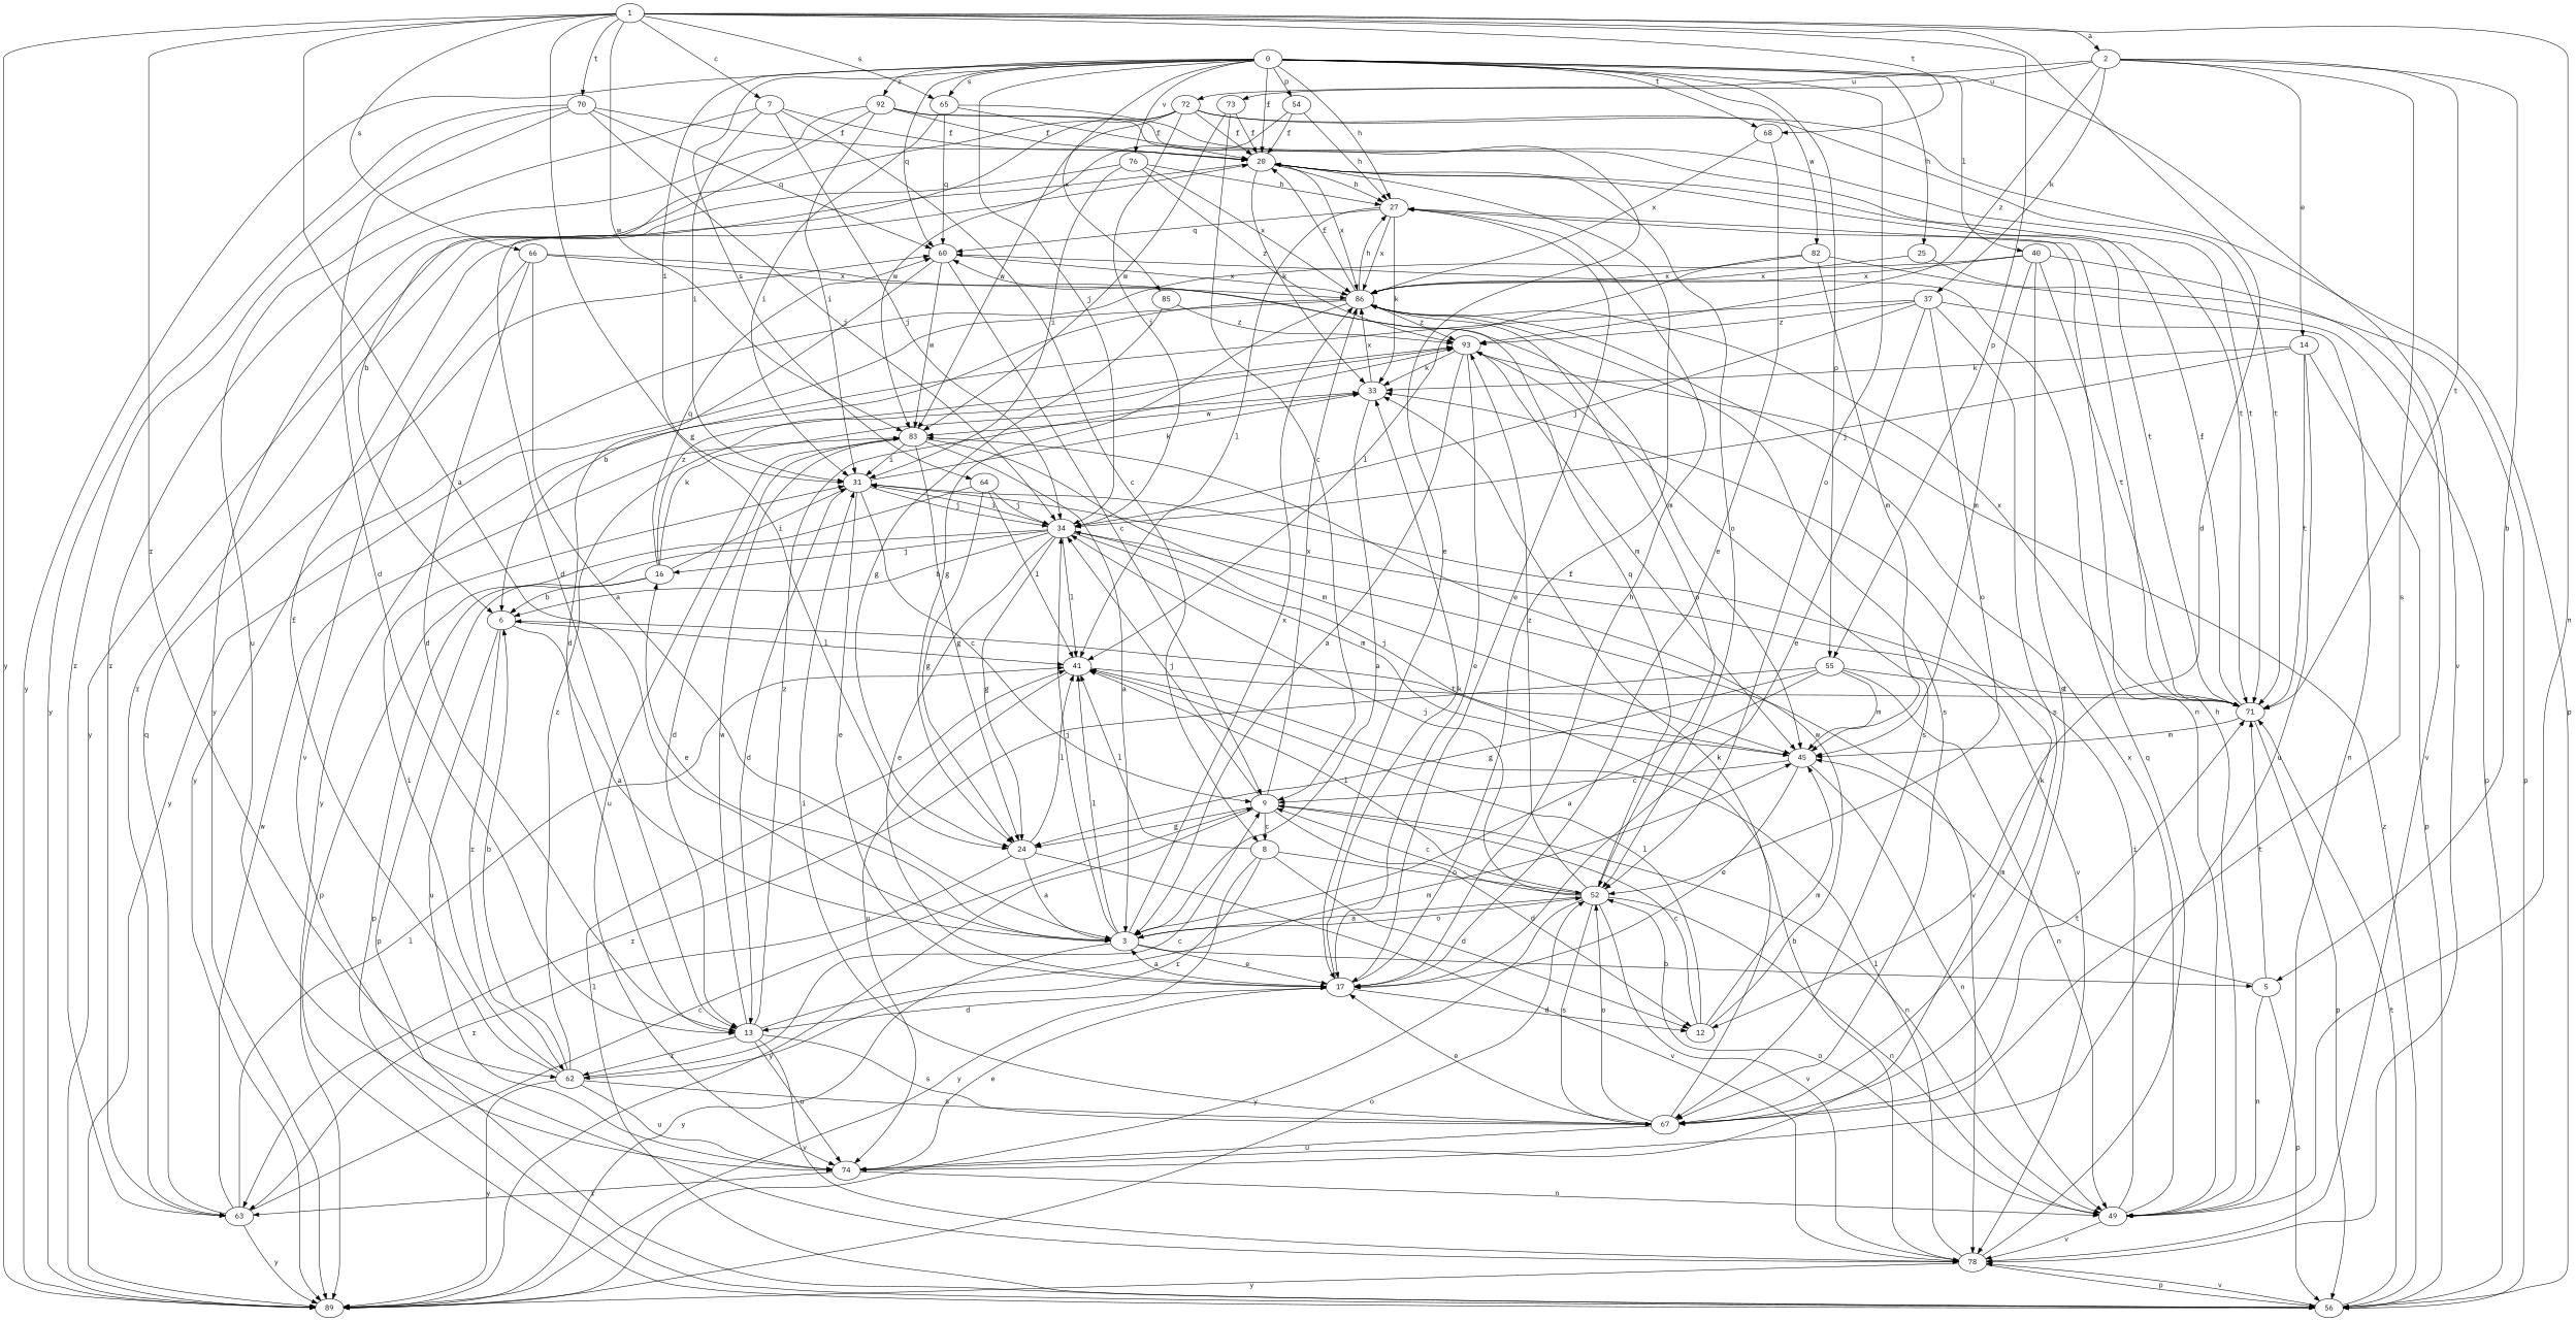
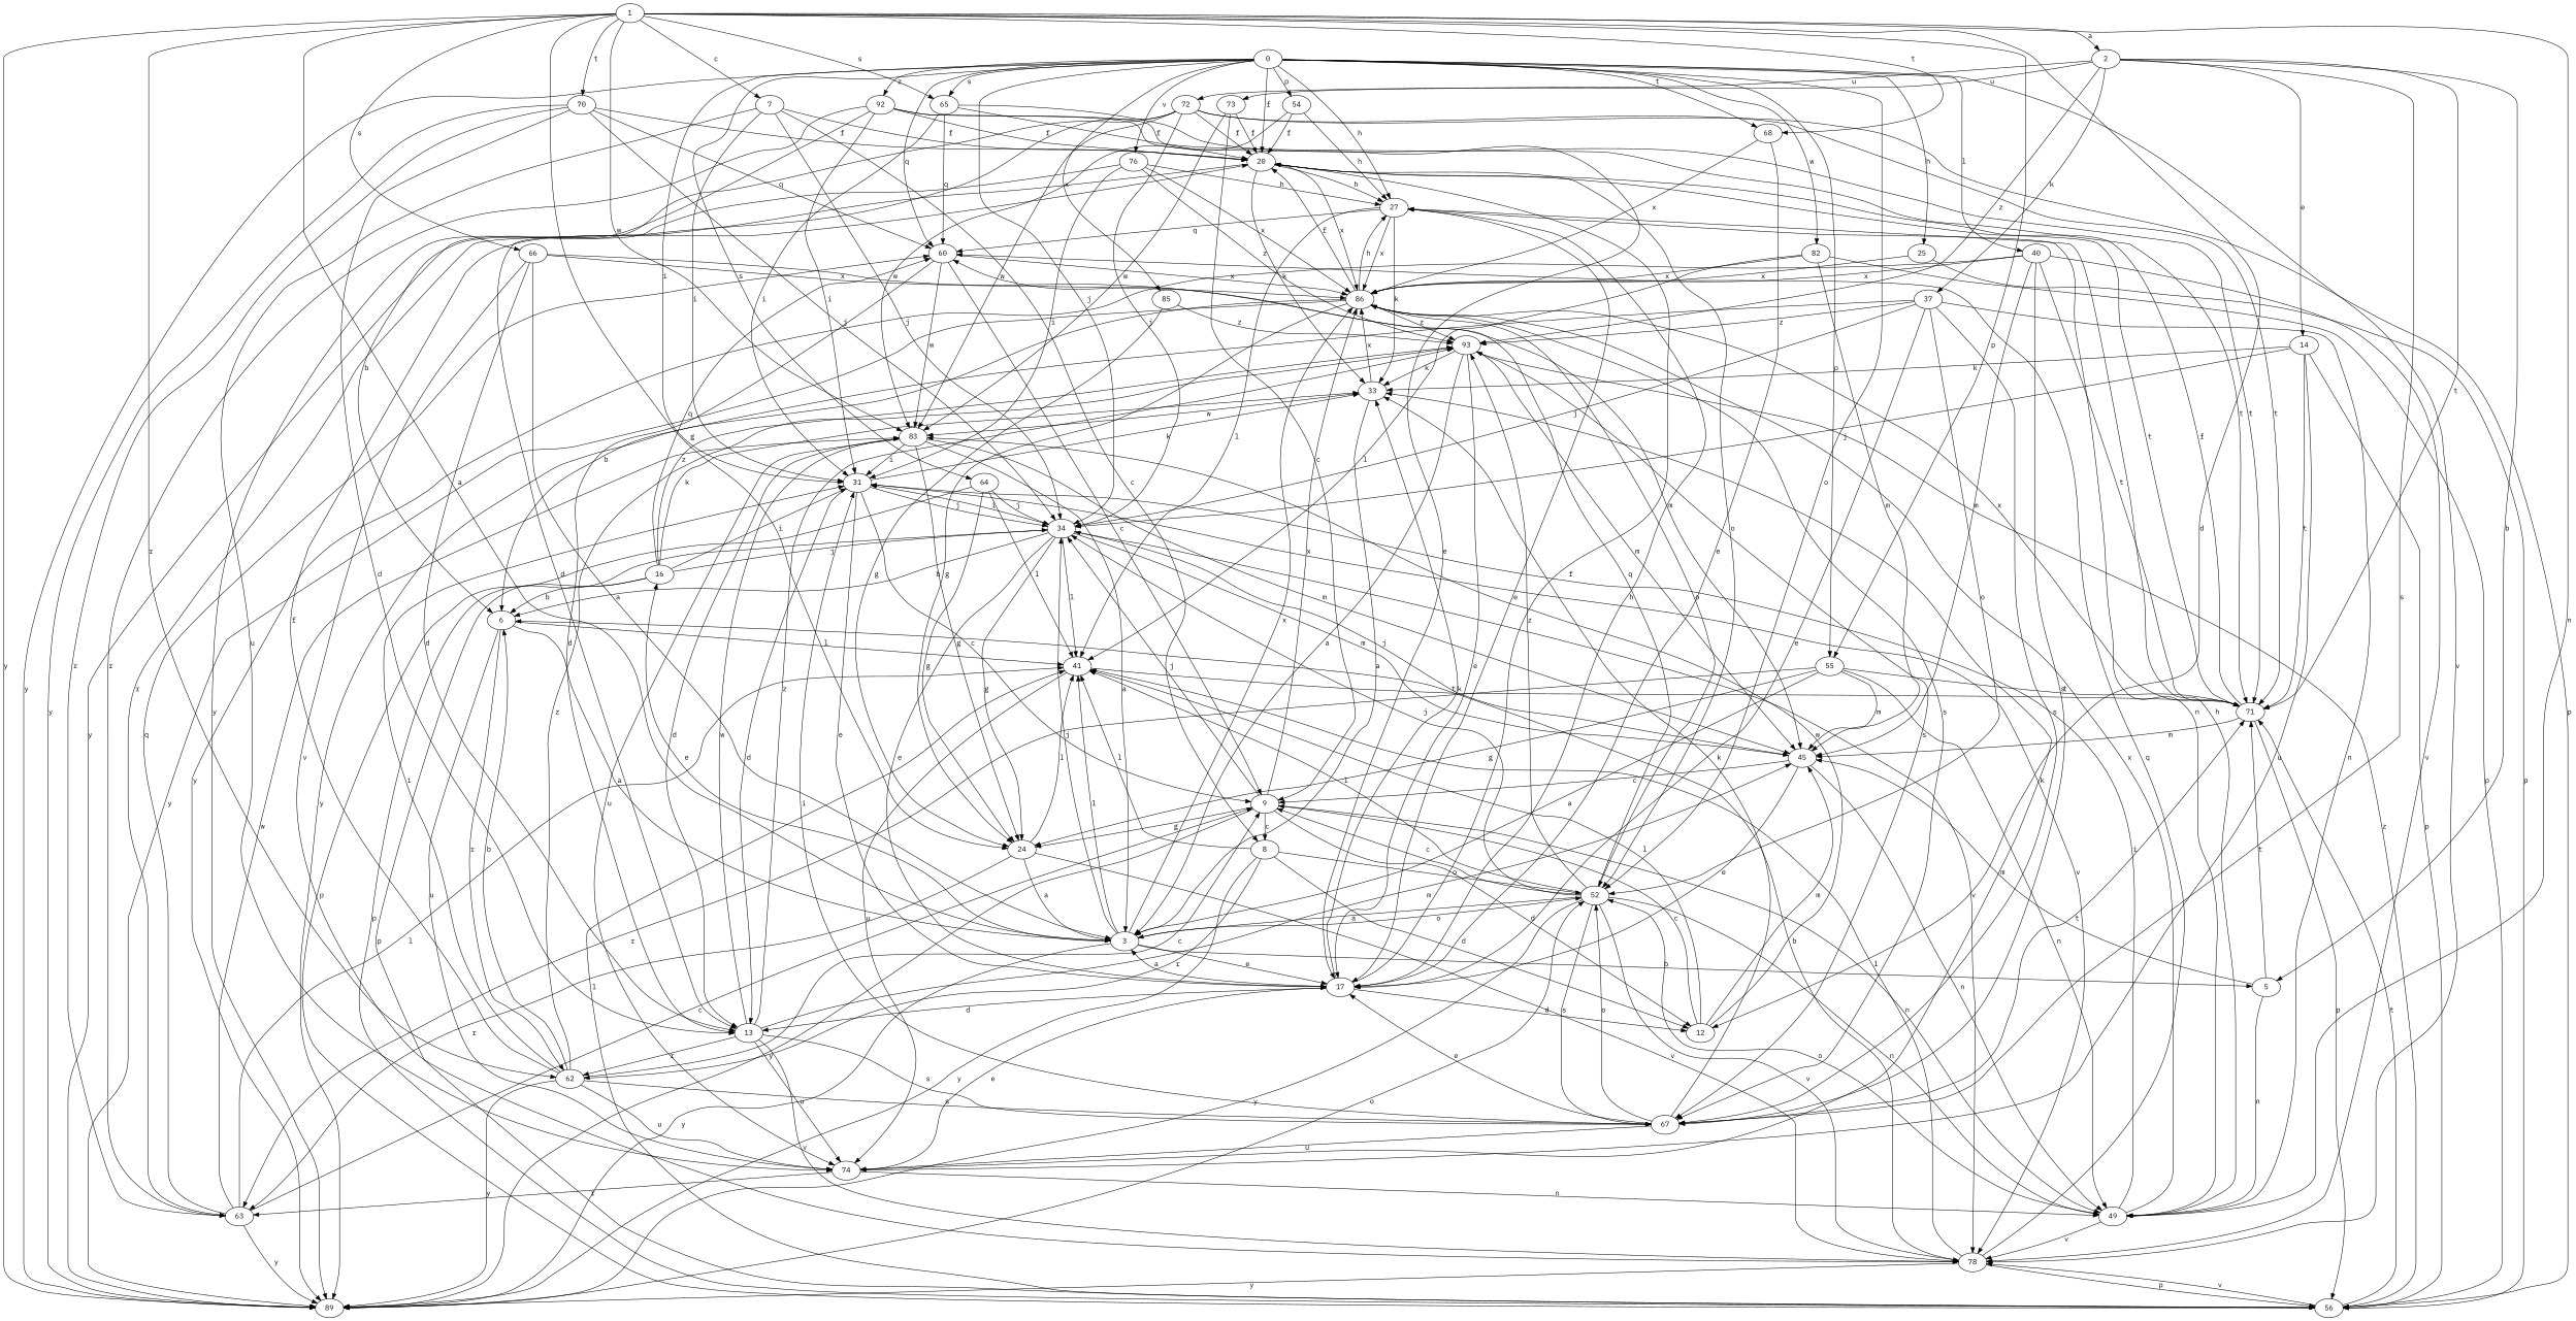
  strict digraph {
    fontname="IBM Plex Mono"
    node [fontname="IBM Plex Mono"]
    edge [fontname="IBM Plex Mono"]
    0
    20
    25
    27
    31
    34
    40
    52
    54
    55
    60
    64
    65
    68
    76
    78
    82
    85
    89
    92
    71
    86
    n23 [label=33]
    63
    56
    49
    17
    41
    9
    13
    24
    45
    6
    67
    3
    93
    83
    1
    2
    7
    12
    62
    66
    70
    5
    14
    37
    72
    73
    16
    74
    8
    0 -> 20 [label=f]
    0 -> 25 [label=h]
    0 -> 27 [label=h]
    0 -> 31 [label=i]
    0 -> 34 [label=j]
    0 -> 40 [label=l]
    0 -> 52 [label=o]
    0 -> 54 [label=p]
    0 -> 55 [label=p]
    0 -> 60 [label=q]
    0 -> 64 [label=s]
    0 -> 65 [label=s]
    0 -> 68 [label=t]
    0 -> 76 [label=v]
    0 -> 78 [label=v]
    0 -> 82 [label=w]
    0 -> 85 [label=x]
    0 -> 89 [label=y]
    0 -> 92 [label=z]
    20 -> 27 [label=h]
    20 -> 52 [label=o]
    20 -> 71 [label=t]
    20 -> 86 [label=x]
    20 -> n23 [label=k]
    20 -> 63 [label=r]
    25 -> 86 [label=x]
    25 -> 56 [label=p]
    27 -> 60 [label=q]
    27 -> 86 [label=x]
    27 -> n23 [label=k]
    27 -> 49 [label=n]
    27 -> 17 [label=e]
    27 -> 41 [label=l]
    31 -> 34 [label=j]
    31 -> 78 [label=v]
    31 -> n23 [label=k]
    31 -> 17 [label=e]
    31 -> 9 [label=c]
    31 -> 13 [label=d]
    34 -> 31 [label=i]
    34 -> 78 [label=v]
    34 -> 56 [label=p]
    34 -> 17 [label=e]
    34 -> 41 [label=l]
    34 -> 24 [label=g]
    34 -> 45 [label=m]
    34 -> 6 [label=b]
    40 -> 78 [label=v]
    40 -> 89 [label=y]
    40 -> 71 [label=t]
    40 -> 86 [label=x]
    40 -> 45 [label=m]
    40 -> 67 [label=s]
    52 -> 34 [label=j]
    52 -> 60 [label=q]
    52 -> 78 [label=v]
    52 -> 89 [label=y]
    52 -> 49 [label=n]
    52 -> 41 [label=l]
    52 -> 9 [label=c]
    52 -> 67 [label=s]
    52 -> 3 [label=a]
    52 -> 93 [label=z]
    54 -> 20 [label=f]
    54 -> 27 [label=h]
    54 -> 83 [label=w]
    55 -> 71 [label=t]
    55 -> 63 [label=r]
    55 -> 49 [label=n]
    55 -> 24 [label=g]
    55 -> 45 [label=m]
    55 -> 3 [label=a]
    60 -> 86 [label=x]
    60 -> 9 [label=c]
    60 -> 13 [label=d]
    60 -> 83 [label=w]
    64 -> 34 [label=j]
    64 -> 56 [label=p]
    64 -> 41 [label=l]
    64 -> 24 [label=g]
    65 -> 20 [label=f]
    65 -> 31 [label=i]
    65 -> 60 [label=q]
    65 -> 71 [label=t]
    68 -> 86 [label=x]
    68 -> 17 [label=e]
    76 -> 27 [label=h]
    76 -> 31 [label=i]
    76 -> 89 [label=y]
    76 -> 86 [label=x]
    76 -> 93 [label=z]
    78 -> 60 [label=q]
    78 -> 89 [label=y]
    78 -> 56 [label=p]
    78 -> 41 [label=l]
    78 -> 6 [label=b]
    82 -> 86 [label=x]
    82 -> 56 [label=p]
    82 -> 41 [label=l]
    82 -> 45 [label=m]
    85 -> 24 [label=g]
    85 -> 93 [label=z]
    89 -> 52 [label=o]
    92 -> 20 [label=f]
    92 -> 31 [label=i]
    92 -> 71 [label=t]
    92 -> 63 [label=r]
    92 -> 17 [label=e]
    92 -> 6 [label=b]
    71 -> 20 [label=f]
    71 -> 86 [label=x]
    71 -> 56 [label=p]
    71 -> 45 [label=m]
    86 -> 20 [label=f]
    86 -> 27 [label=h]
    86 -> 52 [label=o]
    86 -> 89 [label=y]
    86 -> 24 [label=g]
    86 -> 6 [label=b]
    86 -> 67 [label=s]
    86 -> 93 [label=z]
    n23 -> 86 [label=x]
    n23 -> 3 [label=a]
    n23 -> 83 [label=w]
    63 -> 60 [label=q]
    63 -> 89 [label=y]
    63 -> 41 [label=l]
    63 -> 9 [label=c]
    63 -> 83 [label=w]
    56 -> 78 [label=v]
    56 -> 71 [label=t]
    56 -> 41 [label=l]
    56 -> 93 [label=z]
    49 -> 27 [label=h]
    49 -> 31 [label=i]
    49 -> 52 [label=o]
    49 -> 78 [label=v]
    49 -> 86 [label=x]
    17 -> 20 [label=f]
    17 -> 27 [label=h]
    17 -> n23 [label=k]
    17 -> 13 [label=d]
    17 -> 3 [label=a]
    17 -> 12 [label=d]
    41 -> 71 [label=t]
    41 -> 74 [label=u]
    9 -> 34 [label=j]
    9 -> 89 [label=y]
    9 -> 86 [label=x]
    9 -> 49 [label=n]
    9 -> 24 [label=g]
    9 -> 12 [label=d]
    9 -> 8 [label=c]
    13 -> 78 [label=v]
    13 -> 45 [label=m]
    13 -> 67 [label=s]
    13 -> 93 [label=z]
    13 -> 83 [label=w]
    13 -> 62 [label=r]
    13 -> 74 [label=u]
    24 -> 78 [label=v]
    24 -> 63 [label=r]
    24 -> 41 [label=l]
    24 -> 3 [label=a]
    45 -> 34 [label=j]
    45 -> 49 [label=n]
    45 -> 17 [label=e]
    45 -> 9 [label=c]
    6 -> 41 [label=l]
    6 -> 3 [label=a]
    6 -> 62 [label=r]
    6 -> 74 [label=u]
    67 -> 31 [label=i]
    67 -> 52 [label=o]
    67 -> 71 [label=t]
    67 -> n23 [label=k]
    67 -> 17 [label=e]
    67 -> 74 [label=u]
    3 -> 34 [label=j]
    3 -> 52 [label=o]
    3 -> 89 [label=y]
    3 -> 86 [label=x]
    3 -> 17 [label=e]
    3 -> 41 [label=l]
    3 -> 5 [label=b]
    3 -> 16 [label=e]
    93 -> n23 [label=k]
    93 -> 17 [label=e]
    93 -> 45 [label=m]
    93 -> 67 [label=s]
    93 -> 3 [label=a]
    83 -> 31 [label=i]
    83 -> 13 [label=d]
    83 -> 24 [label=g]
    83 -> 45 [label=m]
    83 -> 3 [label=a]
    83 -> 74 [label=u]
    1 -> 55 [label=p]
    1 -> 65 [label=s]
    1 -> 68 [label=t]
    1 -> 89 [label=y]
    1 -> 49 [label=n]
    1 -> 24 [label=g]
    1 -> 3 [label=a]
    1 -> 83 [label=w]
    1 -> 2 [label=a]
    1 -> 7 [label=c]
    1 -> 12 [label=d]
    1 -> 62 [label=r]
    1 -> 66 [label=s]
    1 -> 70 [label=t]
    2 -> 71 [label=t]
    2 -> 67 [label=s]
    2 -> 93 [label=z]
    2 -> 5 [label=b]
    2 -> 14 [label=e]
    2 -> 37 [label=k]
    2 -> 72 [label=u]
    2 -> 73 [label=u]
    7 -> 20 [label=f]
    7 -> 31 [label=i]
    7 -> 34 [label=j]
    7 -> 74 [label=u]
    7 -> 8 [label=c]
    12 -> 41 [label=l]
    12 -> 9 [label=c]
    12 -> 45 [label=m]
    12 -> 83 [label=w]
    62 -> 20 [label=f]
    62 -> 31 [label=i]
    62 -> 89 [label=y]
    62 -> 9 [label=c]
    62 -> 6 [label=b]
    62 -> 67 [label=s]
    62 -> 93 [label=z]
    62 -> 74 [label=u]
    66 -> 78 [label=v]
    66 -> 86 [label=x]
    66 -> 13 [label=d]
    66 -> 45 [label=m]
    66 -> 3 [label=a]
    70 -> 20 [label=f]
    70 -> 34 [label=j]
    70 -> 60 [label=q]
    70 -> 89 [label=y]
    70 -> 63 [label=r]
    70 -> 13 [label=d]
    5 -> 71 [label=t]
-   5 -> 56 [label=p]
    5 -> 49 [label=n]
    5 -> 45 [label=m]
    14 -> 34 [label=j]
    14 -> 71 [label=t]
    14 -> n23 [label=k]
    14 -> 56 [label=p]
    14 -> 74 [label=u]
    37 -> 34 [label=j]
    37 -> 52 [label=o]
    37 -> 89 [label=y]
    37 -> 49 [label=n]
    37 -> 17 [label=e]
    37 -> 67 [label=s]
    37 -> 93 [label=z]
    72 -> 20 [label=f]
    72 -> 34 [label=j]
    72 -> 89 [label=y]
    72 -> 71 [label=t]
    72 -> 56 [label=p]
    72 -> 13 [label=d]
    72 -> 83 [label=w]
    73 -> 20 [label=f]
    73 -> 9 [label=c]
    73 -> 83 [label=w]
    16 -> 31 [label=i]
-   34 -> 16 [label=j]
+   16 -> 34 [label=j]
    16 -> 60 [label=q]
    16 -> n23 [label=k]
    16 -> 56 [label=p]
    16 -> 6 [label=b]
    16 -> 93 [label=z]
    74 -> n23 [label=k]
    74 -> 63 [label=r]
    74 -> 49 [label=n]
    74 -> 17 [label=e]
    8 -> 52 [label=o]
    8 -> 89 [label=y]
    8 -> 41 [label=l]
    8 -> 12 [label=d]
    8 -> 62 [label=r]
  }
